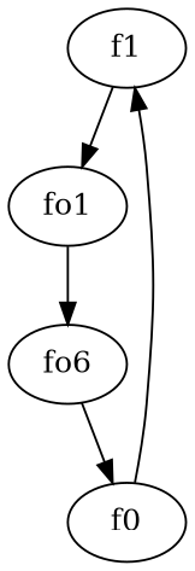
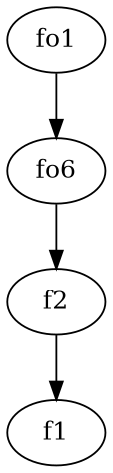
  strict digraph {
    edge [weight=2]
    f1
    fo1
    n3 [label=fo6]
-   f2 [label=f0]
-   f1 -> fo1
+   f2
    fo1 -> n3
    n3 -> f2
    f2 -> f1
  }
